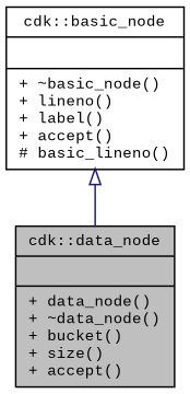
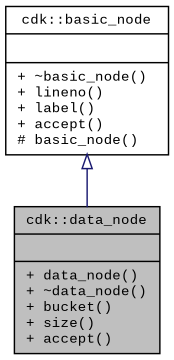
  digraph {
    fontname="Liberation Mono"
    node [color=black fontname="Liberation Mono" fontsize=10 shape=record style=filled]
    n1 [fillcolor=grey75 fontcolor=black height=0.2 label="{cdk::data_node\n||+ data_node()\l+ ~data_node()\l+ bucket()\l+ size()\l+ accept()\l}" width=0.4]
-   n2 [fillcolor=white height=0.2 label="{cdk::basic_node\n||+ ~basic_node()\l+ lineno()\l+ label()\l+ accept()\l# basic_lineno()\l}" width=0.4]
+   n2 [fillcolor=white height=0.2 label="{cdk::basic_node\n||+ ~basic_node()\l+ lineno()\l+ label()\l+ accept()\l# basic_node()\l}" width=0.4]
    n2 -> n1 [arrowtail=onormal color=midnightblue dir=back fontname="Liberation Mono" fontsize=10 labelfontname=Helvetica labelfontsize=10 style=solid]
  }
